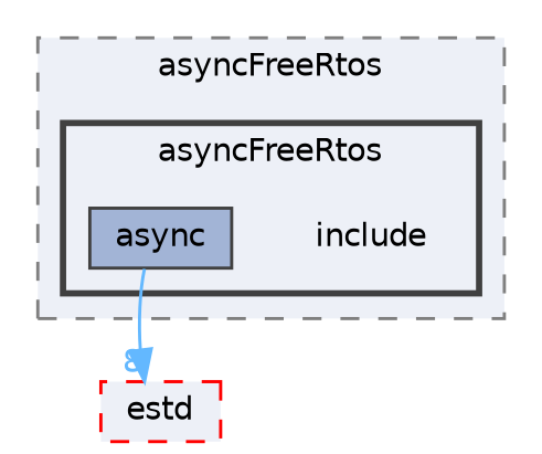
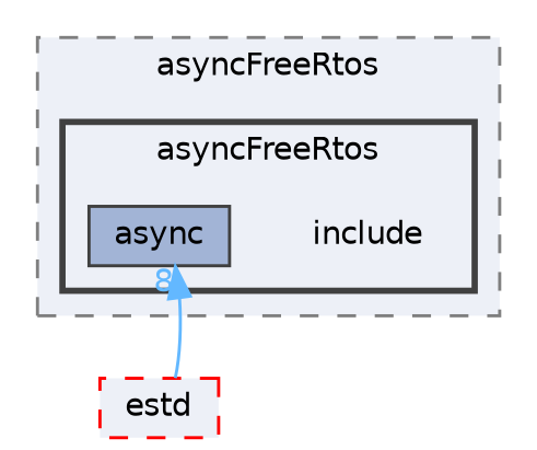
  digraph {
    compound=true
    node [fontname=Helvetica fontsize=10 shape=box]
    n1 [height=0.2 label=include shape=plaintext width=0.4]
    n2 [color=grey25 fillcolor="#a2b4d6" height=0.2 label=async style=filled width=0.4]
    n3 [color=red fillcolor="#edf0f7" height=0.2 label=estd style="filled,dashed" width=0.4]
    subgraph cluster_1 {
      bgcolor="#edf0f7"
      fontname=Helvetica
      fontsize=10
      label=asyncFreeRtos
      pencolor=grey50
      style="filled,dashed"
      subgraph cluster_2 {
        bgcolor="#edf0f7"
        fontname=Helvetica
        fontsize=10
        pencolor=grey25
        style="filled,bold"
        n1
        n2
      }
    }
-   n2 -> n3 [color=steelblue1 fontcolor=steelblue1 fontname=Helvetica fontsize=10 headlabel=8 labeldistance=1.5 labelfontname=Helvetica labelfontsize=10]
+   n3 -> n2 [color=steelblue1 fontcolor=steelblue1 fontname=Helvetica fontsize=10 headlabel=8 labeldistance=1.5 labelfontname=Helvetica labelfontsize=10]
  }
